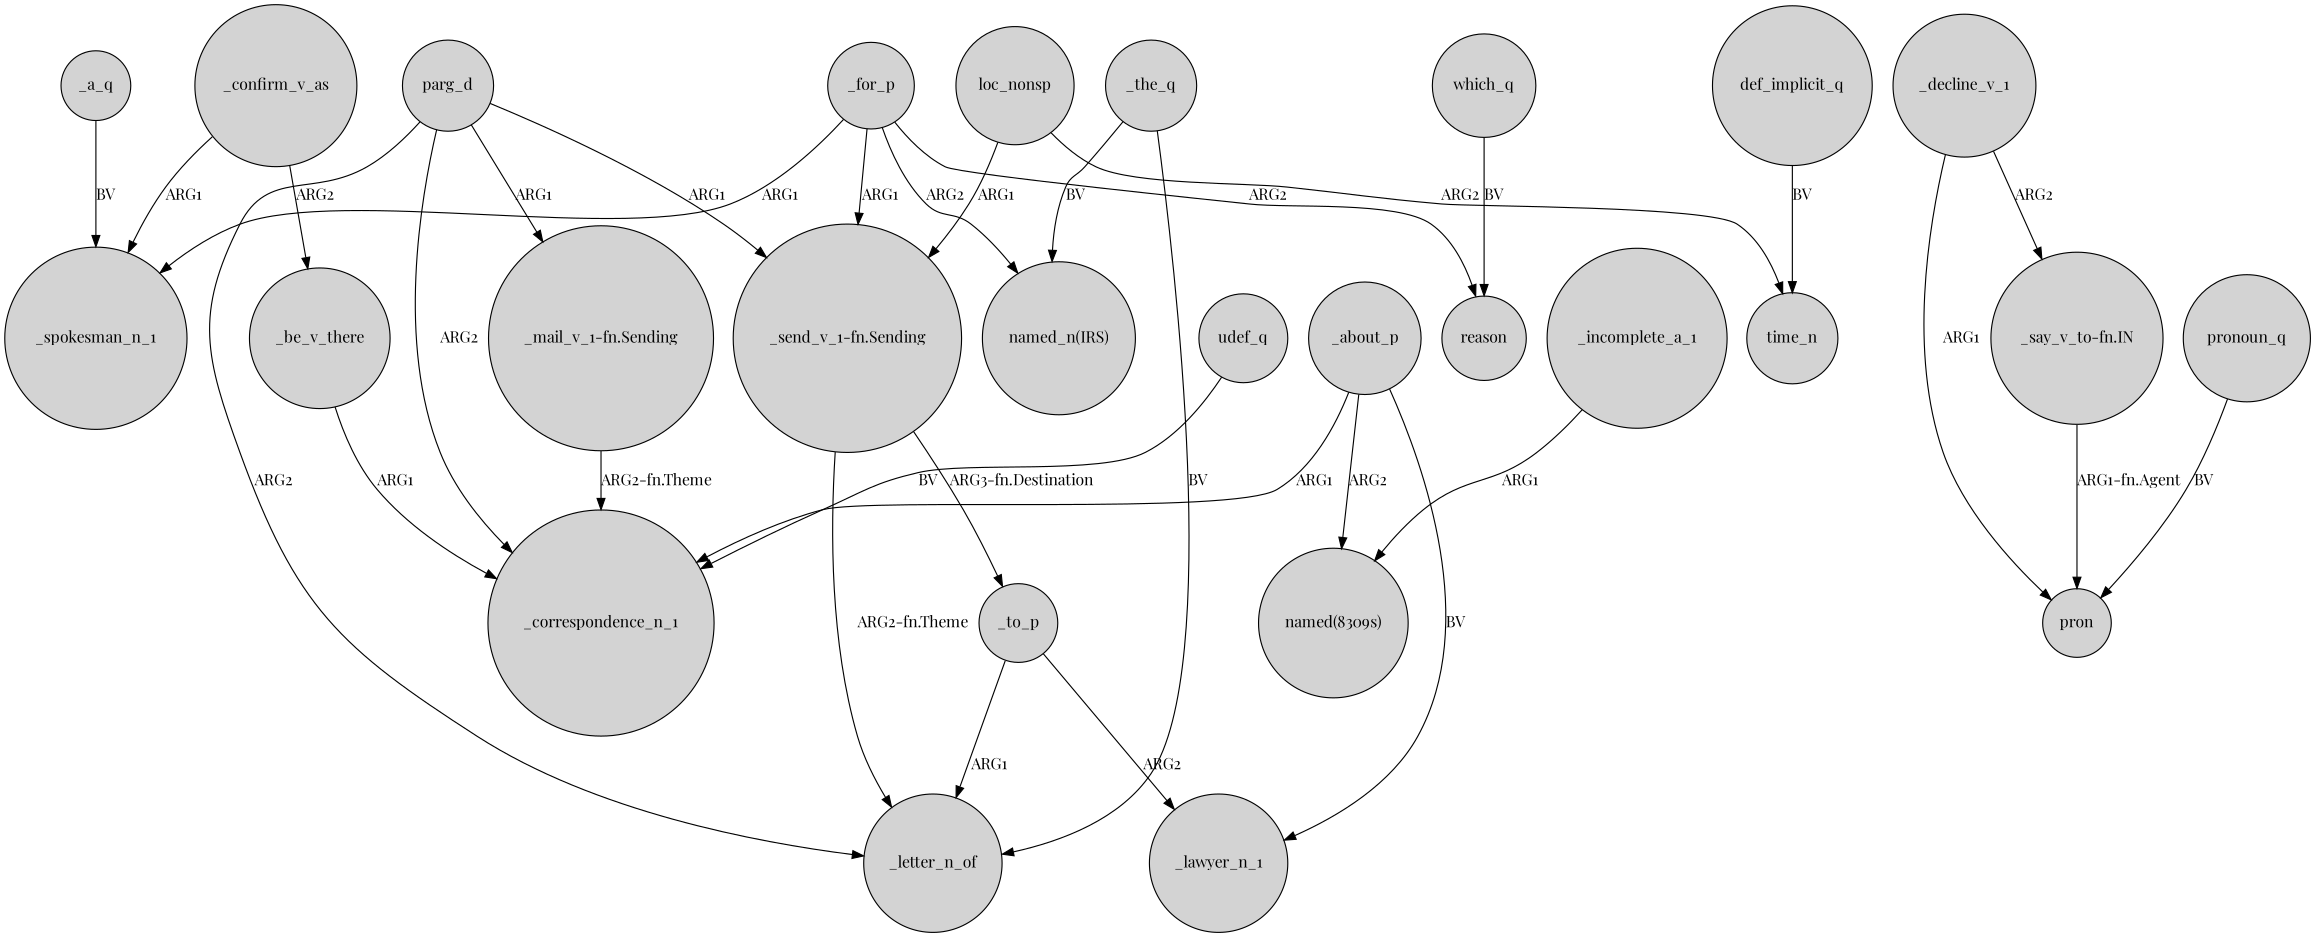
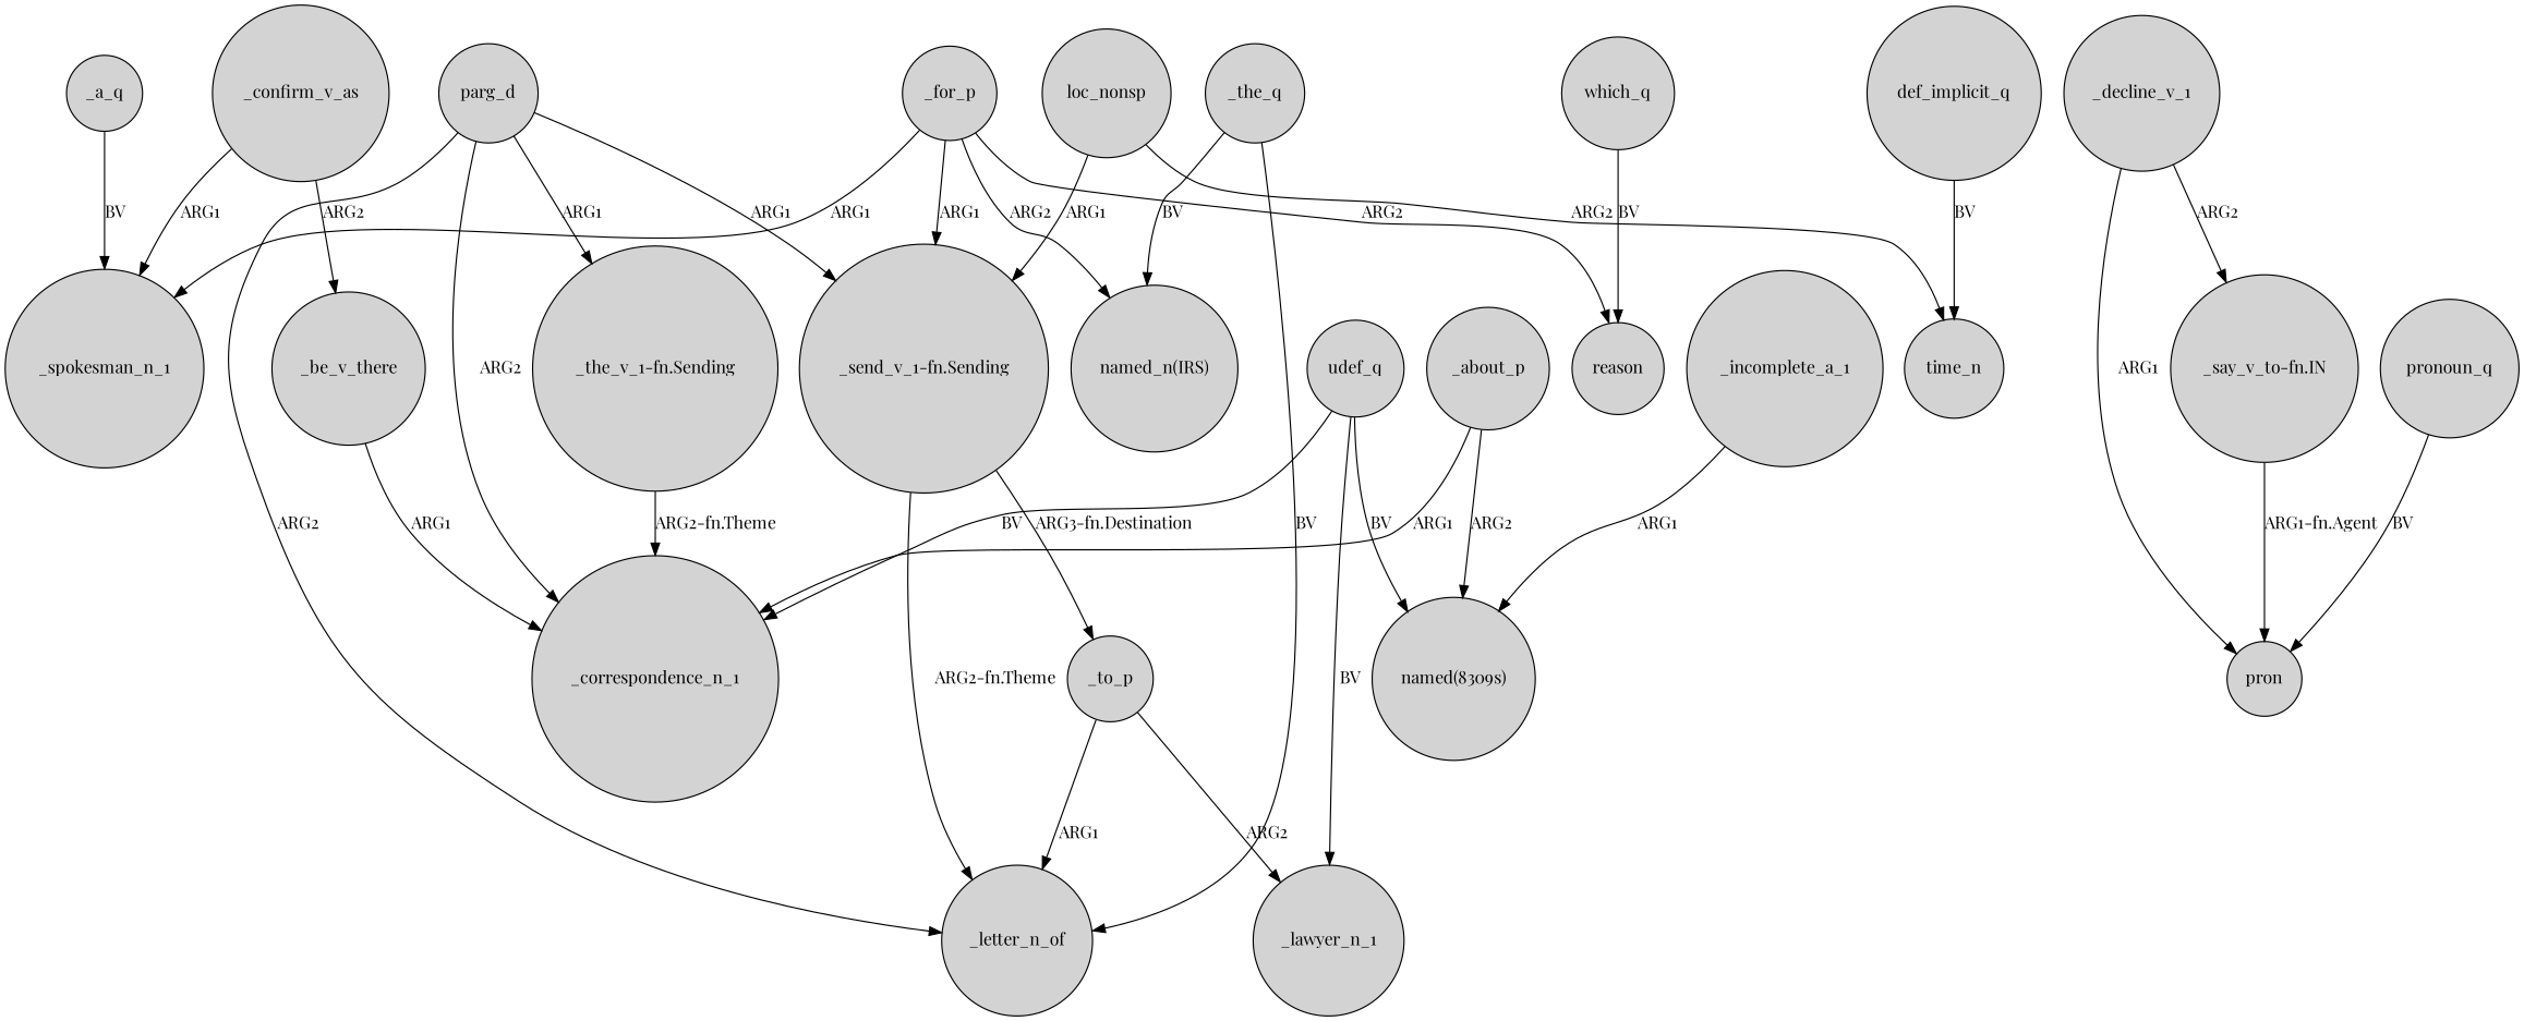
  digraph {
    fontname="Playfair Display"
    node [fontname="Playfair Display" shape=circle style=filled]
    edge [fontname="Playfair Display"]
    _for_p
    _spokesman_n_1
    "named_n(IRS)"
    reason
    "_send_v_1-fn.Sending"
    _letter_n_of
    _to_p
    parg_d
    _correspondence_n_1
-   "_mail_v_1-fn.Sending"
+   "_mail_v_1-fn.Sending" [label="_the_v_1-fn.Sending"]
    _decline_v_1
    pron
    "_say_v_to-fn.IN"
    _lawyer_n_1
    udef_q
    n16 [label="named(8309s)"]
    _incomplete_a_1
    loc_nonsp
    time_n
    _about_p
    which_q
    pronoun_q
    _confirm_v_as
    _be_v_there
    _the_q
    _a_q
    def_implicit_q
    _for_p -> _spokesman_n_1 [label=ARG1]
    _for_p -> "named_n(IRS)" [label=ARG2]
    _for_p -> reason [label=ARG2]
    _for_p -> "_send_v_1-fn.Sending" [label=ARG1]
    "_send_v_1-fn.Sending" -> _letter_n_of [label="ARG2-fn.Theme"]
    "_send_v_1-fn.Sending" -> _to_p [label="ARG3-fn.Destination"]
    _to_p -> _letter_n_of [label=ARG1]
    _to_p -> _lawyer_n_1 [label=ARG2]
    parg_d -> "_send_v_1-fn.Sending" [label=ARG1]
    parg_d -> _letter_n_of [label=ARG2]
    parg_d -> _correspondence_n_1 [label=ARG2]
    parg_d -> "_mail_v_1-fn.Sending" [label=ARG1]
    "_mail_v_1-fn.Sending" -> _correspondence_n_1 [label="ARG2-fn.Theme"]
    _decline_v_1 -> pron [label=ARG1]
    _decline_v_1 -> "_say_v_to-fn.IN" [label=ARG2]
    "_say_v_to-fn.IN" -> pron [label="ARG1-fn.Agent"]
    udef_q -> _correspondence_n_1 [label=BV]
-   _about_p -> _lawyer_n_1 [label=BV]
+   udef_q -> _lawyer_n_1 [label=BV]
+   udef_q -> n16 [label=BV]
    _incomplete_a_1 -> n16 [label=ARG1]
    loc_nonsp -> "_send_v_1-fn.Sending" [label=ARG1]
    loc_nonsp -> time_n [label=ARG2]
    _about_p -> _correspondence_n_1 [label=ARG1]
    _about_p -> n16 [label=ARG2]
    which_q -> reason [label=BV]
    pronoun_q -> pron [label=BV]
    _confirm_v_as -> _spokesman_n_1 [label=ARG1]
    _confirm_v_as -> _be_v_there [label=ARG2]
    _be_v_there -> _correspondence_n_1 [label=ARG1]
    _the_q -> "named_n(IRS)" [label=BV]
    _the_q -> _letter_n_of [label=BV]
    _a_q -> _spokesman_n_1 [label=BV]
    def_implicit_q -> time_n [label=BV]
  }
